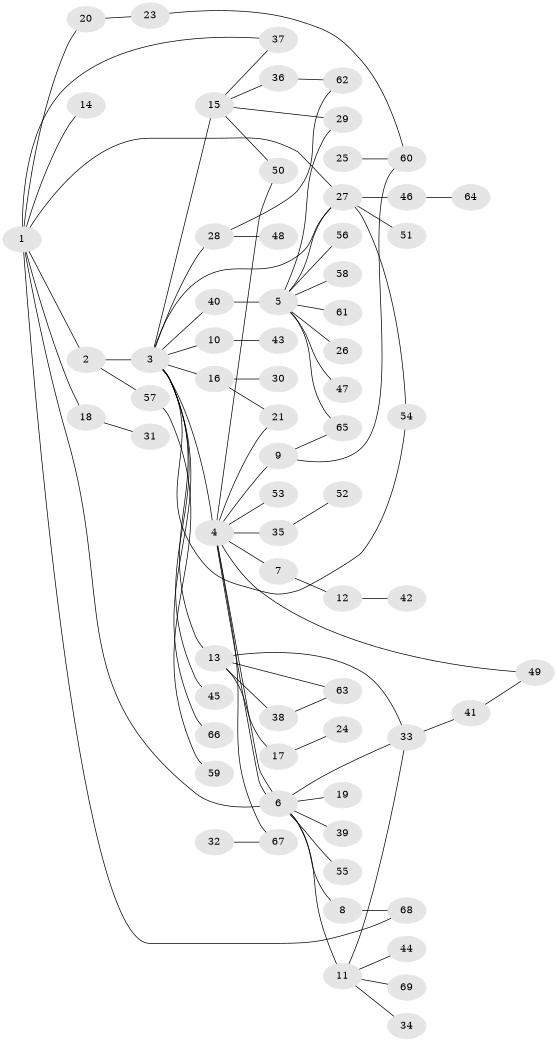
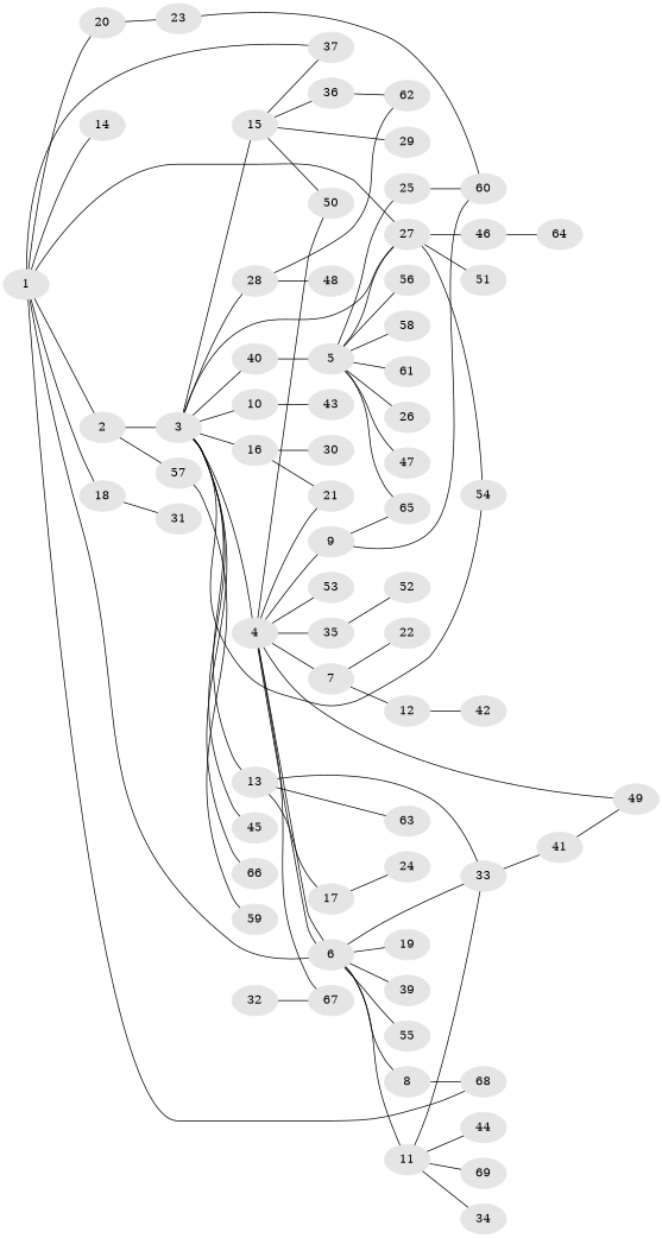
  graph {
    rankdir=LR
    node [color=gray90 style=filled]
    1
    2
    6
    14
    18
    20
    27
    37
    68
    3
    57
    8
    11
    19
    33
    39
    55
    31
    23
    54
    46
    51
    4
    10
    13
    15
    16
    28
    40
    45
    66
    59
    7
    9
    21
    35
    49
    50
    53
    67
    5
    25
    26
    47
    56
    58
    61
    65
    43
    17
-   38
    63
    29
    36
    30
    48
    62
    12
+   22
    60
    32
    52
    34
    44
    69
    41
    42
    24
    64
    1 -- 2
    1 -- 6
    1 -- 14
    1 -- 18
    1 -- 20
    1 -- 27
    1 -- 37
    1 -- 68
    2 -- 3
    2 -- 57
    6 -- 8
    6 -- 11
    6 -- 19
    6 -- 33
    6 -- 39
    6 -- 55
    18 -- 31
    20 -- 23
    27 -- 54
    27 -- 46
    27 -- 51
    3 -- 27
    3 -- 54
    3 -- 4
    3 -- 10
    3 -- 13
    3 -- 15
    3 -- 16
    3 -- 28
    3 -- 40
    3 -- 45
    3 -- 66
    57 -- 59
    8 -- 68
    11 -- 33
    11 -- 34
    11 -- 44
    11 -- 69
    33 -- 41
    23 -- 60
    46 -- 64
    4 -- 6
    4 -- 6
    4 -- 7
    4 -- 9
    4 -- 21
    4 -- 35
    4 -- 49
    4 -- 50
    4 -- 53
    4 -- 67
    10 -- 43
    13 -- 33
    13 -- 17
-   13 -- 38
    13 -- 63
    15 -- 37
    15 -- 50
    15 -- 29
    15 -- 36
    16 -- 21
    16 -- 30
    28 -- 48
    28 -- 62
    40 -- 5
    7 -- 12
+   7 -- 22
    9 -- 65
    9 -- 60
    35 -- 52
    5 -- 27
-   5 -- 29
+   5 -- 25
    5 -- 26
    5 -- 47
    5 -- 56
    5 -- 58
    5 -- 61
    5 -- 65
    25 -- 60
    17 -- 24
-   38 -- 63
    36 -- 62
    12 -- 42
    32 -- 67
    41 -- 49
  }
